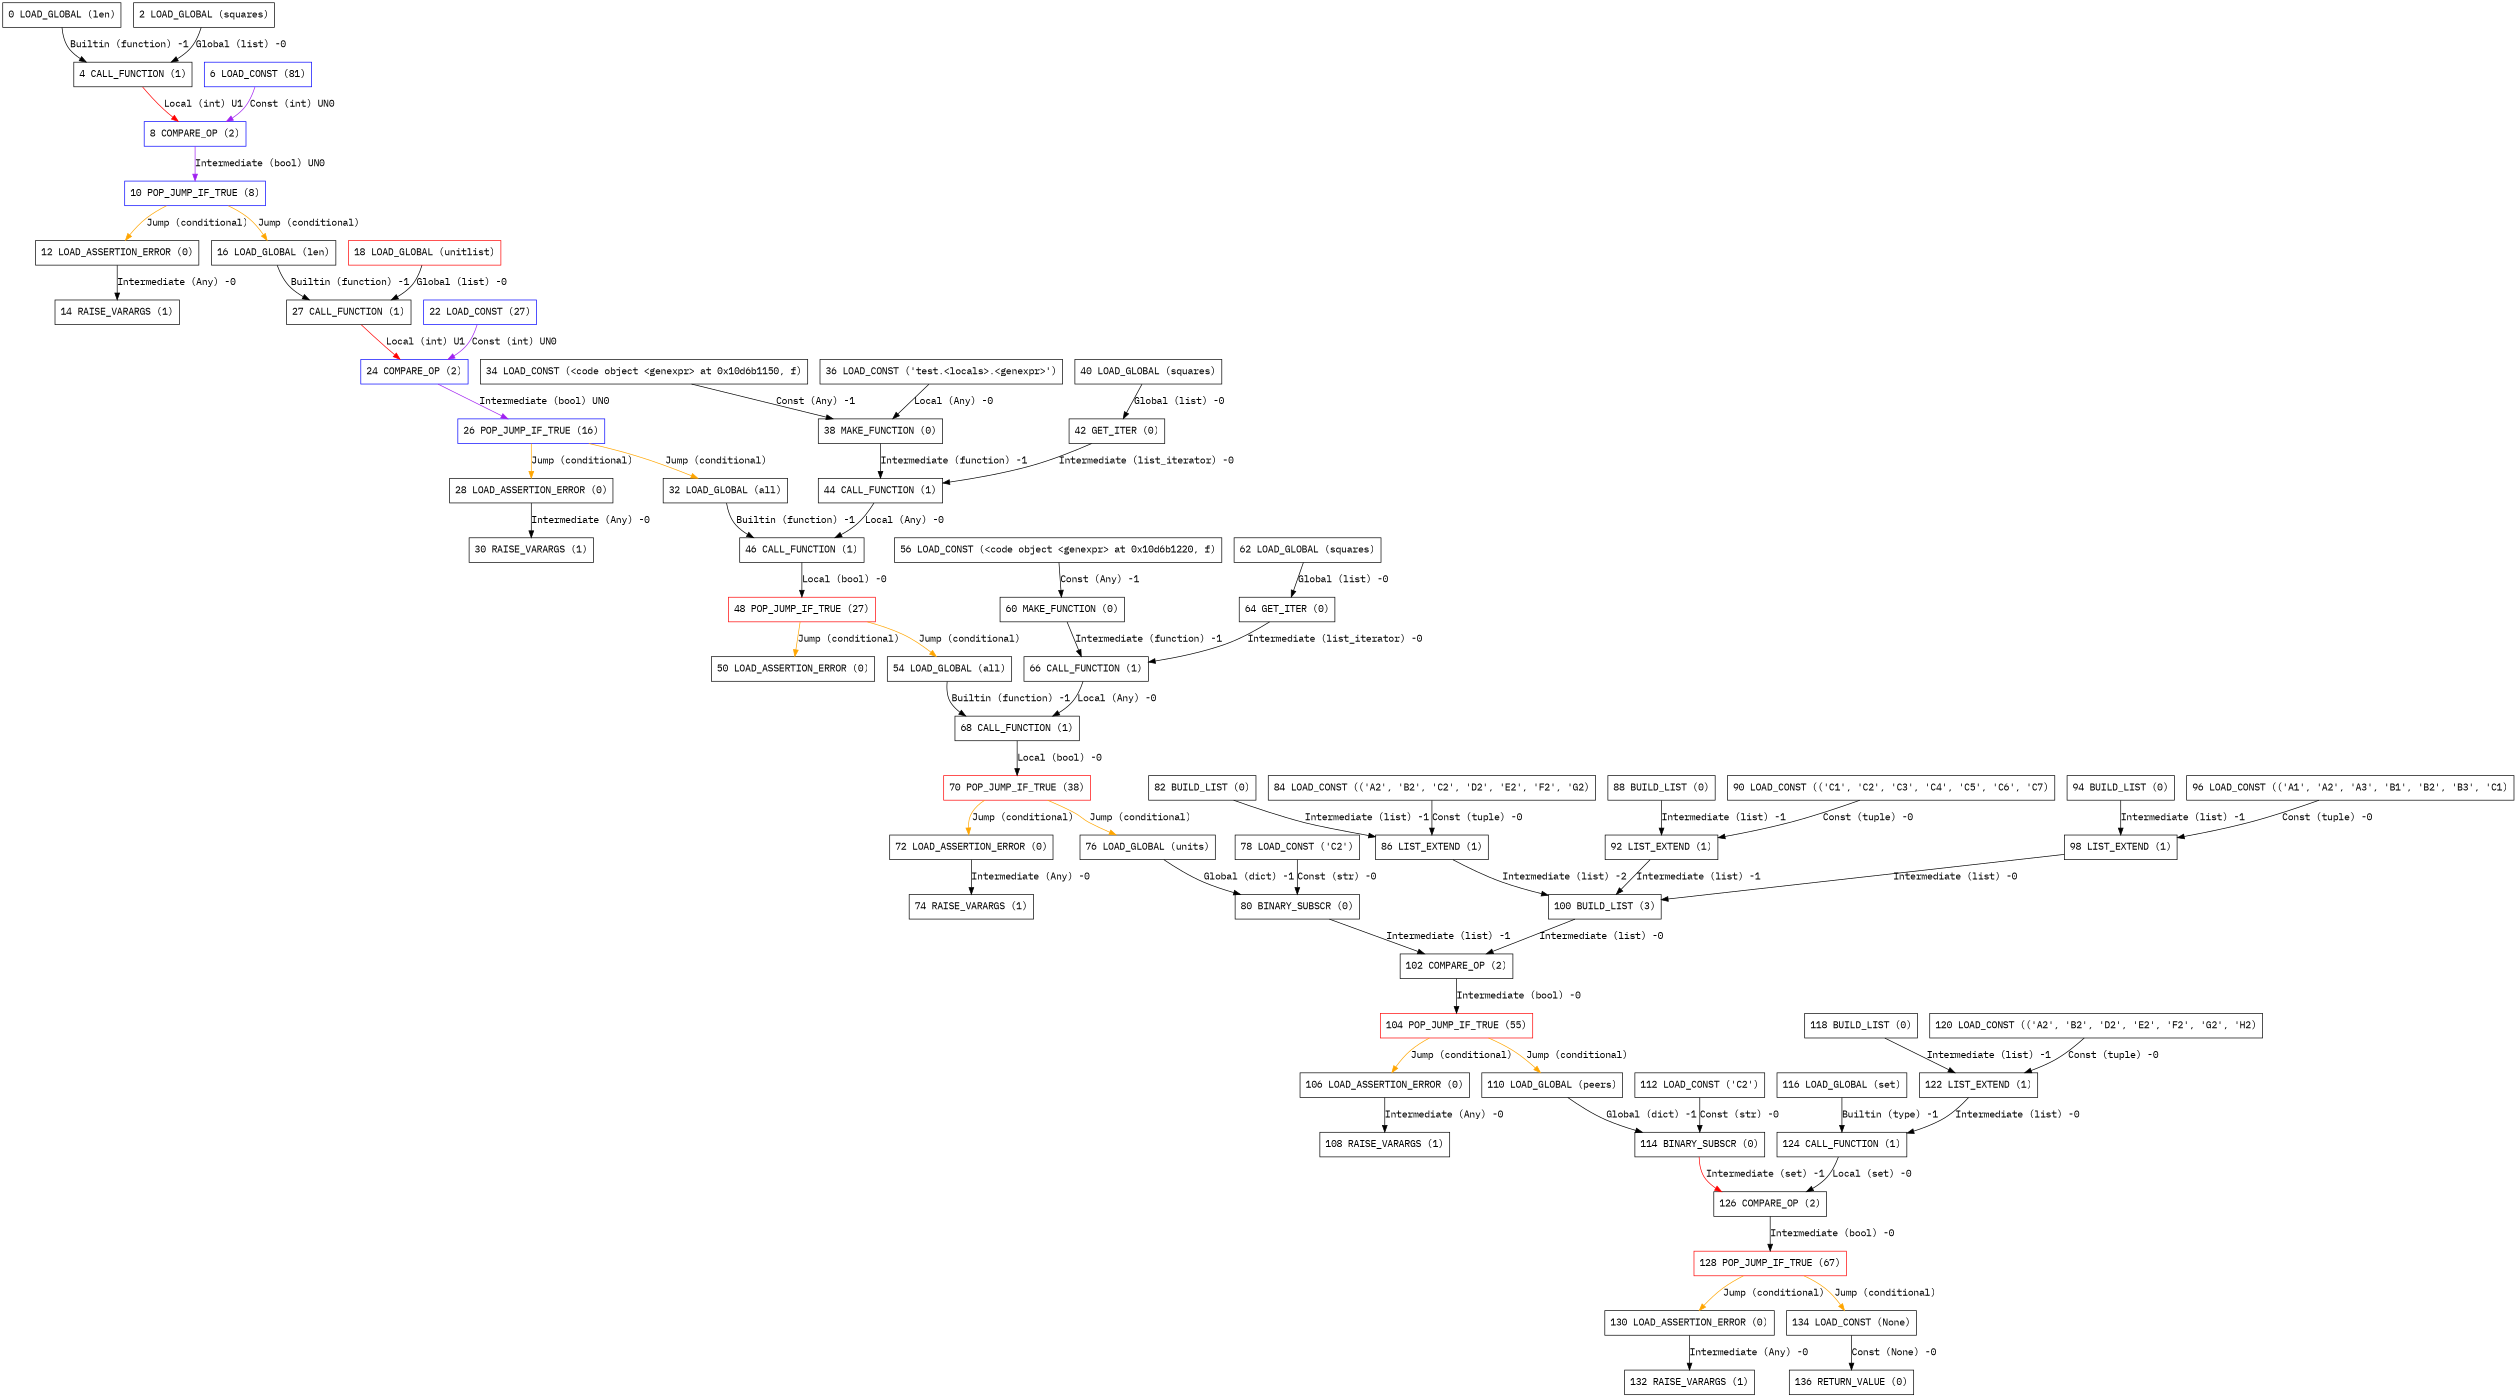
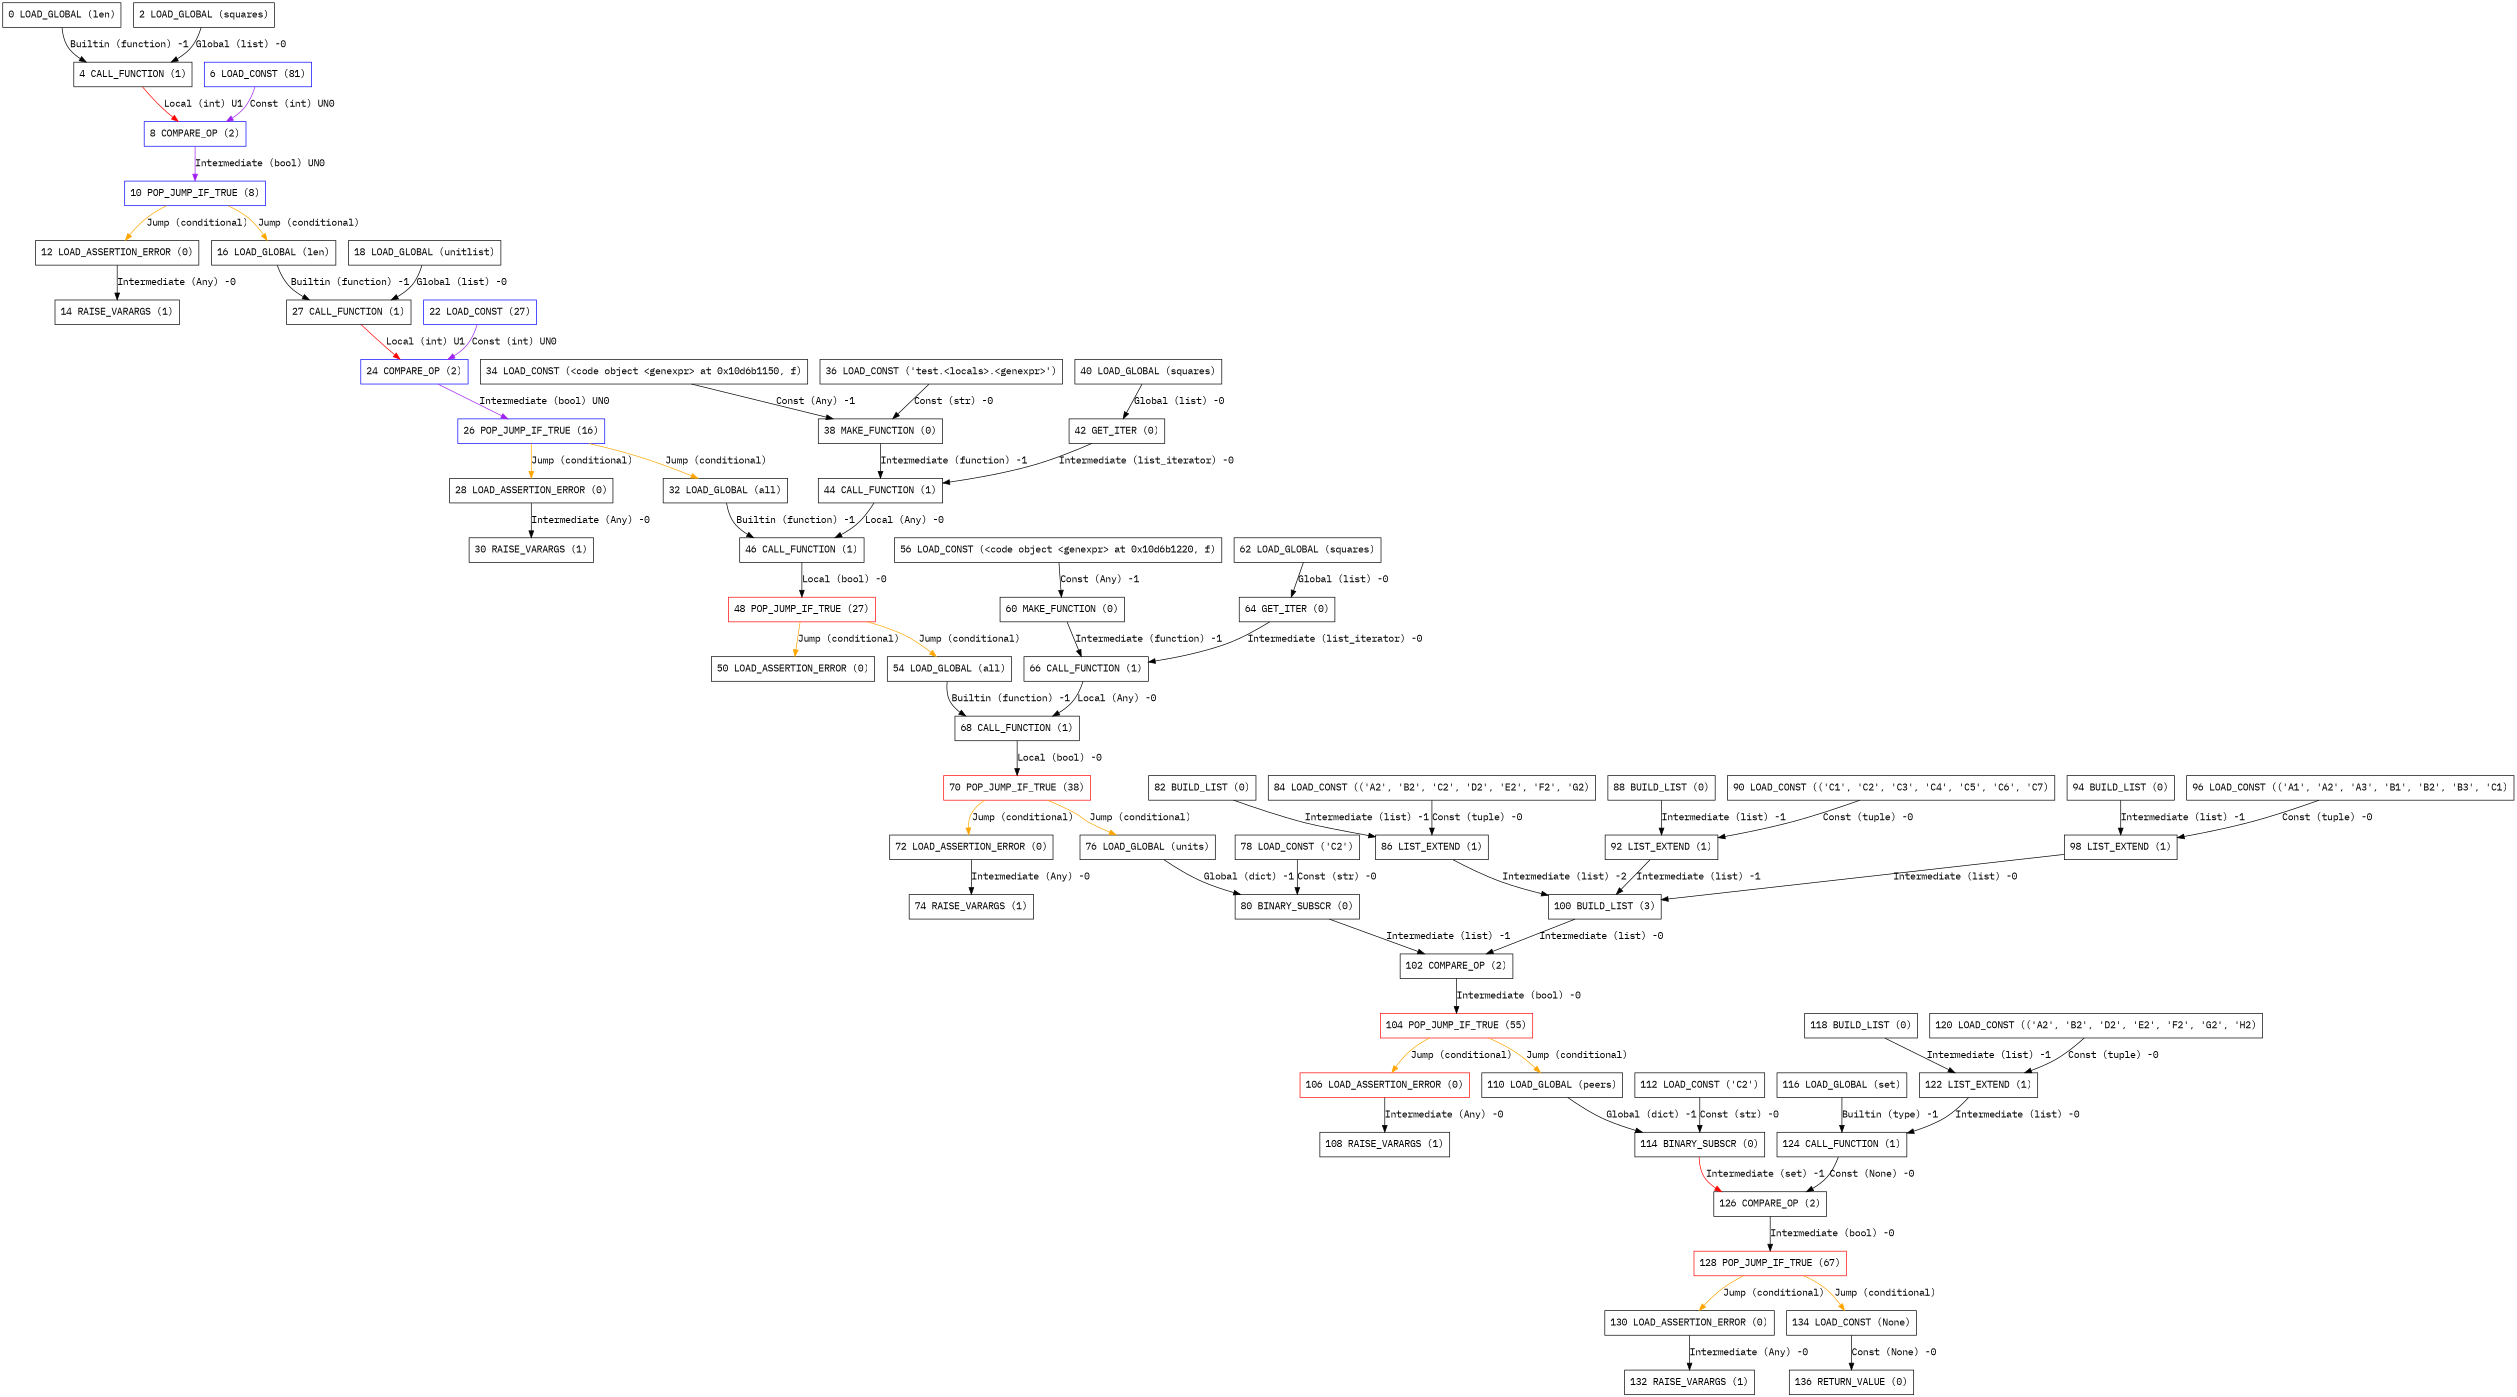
  digraph {
    fontname="IBM Plex Mono"
    node [color=black fontname="IBM Plex Mono" shape=box]
    edge [color=black fontname="IBM Plex Mono"]
    n1 [label="0 LOAD_GLOBAL (len)"]
    n2 [label="4 CALL_FUNCTION (1)"]
    n3 [color=blue label="8 COMPARE_OP (2)"]
    n4 [label="2 LOAD_GLOBAL (squares)"]
    n5 [color=blue label="10 POP_JUMP_IF_TRUE (8)"]
    n6 [color=blue label="6 LOAD_CONST (81)"]
    n7 [label="12 LOAD_ASSERTION_ERROR (0)"]
    n8 [label="16 LOAD_GLOBAL (len)"]
    n9 [label="14 RAISE_VARARGS (1)"]
    n10 [label="27 CALL_FUNCTION (1)"]
    n11 [color=blue label="24 COMPARE_OP (2)"]
-   n12 [color=red label="18 LOAD_GLOBAL (unitlist)"]
+   n12 [label="18 LOAD_GLOBAL (unitlist)"]
    n13 [color=blue label="26 POP_JUMP_IF_TRUE (16)"]
    n14 [color=blue label="22 LOAD_CONST (27)"]
    n15 [label="28 LOAD_ASSERTION_ERROR (0)"]
    n16 [label="32 LOAD_GLOBAL (all)"]
    n17 [label="30 RAISE_VARARGS (1)"]
    n18 [label="46 CALL_FUNCTION (1)"]
    n19 [color=red label="48 POP_JUMP_IF_TRUE (27)"]
    n20 [label="34 LOAD_CONST (<code object <genexpr> at 0x10d6b1150, f)"]
    n21 [label="38 MAKE_FUNCTION (0)"]
    n22 [label="44 CALL_FUNCTION (1)"]
    n23 [label="36 LOAD_CONST ('test.<locals>.<genexpr>')"]
    n24 [label="40 LOAD_GLOBAL (squares)"]
    n25 [label="42 GET_ITER (0)"]
    n26 [label="50 LOAD_ASSERTION_ERROR (0)"]
    n27 [label="54 LOAD_GLOBAL (all)"]
    n28 [label="68 CALL_FUNCTION (1)"]
    n29 [color=red label="70 POP_JUMP_IF_TRUE (38)"]
    n30 [label="56 LOAD_CONST (<code object <genexpr> at 0x10d6b1220, f)"]
    n31 [label="60 MAKE_FUNCTION (0)"]
    n32 [label="66 CALL_FUNCTION (1)"]
    n33 [label="62 LOAD_GLOBAL (squares)"]
    n34 [label="64 GET_ITER (0)"]
    n35 [label="72 LOAD_ASSERTION_ERROR (0)"]
    n36 [label="76 LOAD_GLOBAL (units)"]
    n37 [label="74 RAISE_VARARGS (1)"]
    n38 [label="80 BINARY_SUBSCR (0)"]
    n39 [label="102 COMPARE_OP (2)"]
    n40 [label="78 LOAD_CONST ('C2')"]
    n41 [color=red label="104 POP_JUMP_IF_TRUE (55)"]
    n42 [label="82 BUILD_LIST (0)"]
    n43 [label="86 LIST_EXTEND (1)"]
    n44 [label="100 BUILD_LIST (3)"]
    n45 [label="84 LOAD_CONST (('A2', 'B2', 'C2', 'D2', 'E2', 'F2', 'G2)"]
    n46 [label="88 BUILD_LIST (0)"]
    n47 [label="92 LIST_EXTEND (1)"]
    n48 [label="90 LOAD_CONST (('C1', 'C2', 'C3', 'C4', 'C5', 'C6', 'C7)"]
    n49 [label="94 BUILD_LIST (0)"]
    n50 [label="98 LIST_EXTEND (1)"]
    n51 [label="96 LOAD_CONST (('A1', 'A2', 'A3', 'B1', 'B2', 'B3', 'C1)"]
-   n52 [label="106 LOAD_ASSERTION_ERROR (0)"]
+   n52 [color=red label="106 LOAD_ASSERTION_ERROR (0)"]
    n53 [label="110 LOAD_GLOBAL (peers)"]
    n54 [label="108 RAISE_VARARGS (1)"]
    n55 [label="114 BINARY_SUBSCR (0)"]
    n56 [label="126 COMPARE_OP (2)"]
    n57 [label="112 LOAD_CONST ('C2')"]
    n58 [color=red label="128 POP_JUMP_IF_TRUE (67)"]
    n59 [label="116 LOAD_GLOBAL (set)"]
    n60 [label="124 CALL_FUNCTION (1)"]
    n61 [label="118 BUILD_LIST (0)"]
    n62 [label="122 LIST_EXTEND (1)"]
    n63 [label="120 LOAD_CONST (('A2', 'B2', 'D2', 'E2', 'F2', 'G2', 'H2)"]
    n64 [label="130 LOAD_ASSERTION_ERROR (0)"]
    n65 [label="134 LOAD_CONST (None)"]
    n66 [label="132 RAISE_VARARGS (1)"]
    n67 [label="136 RETURN_VALUE (0)"]
    n1 -> n2 [label="Builtin (function) -1"]
    n2 -> n3 [color=red label="Local (int) U1"]
    n3 -> n5 [color=purple label="Intermediate (bool) UN0"]
    n4 -> n2 [label="Global (list) -0"]
    n5 -> n7 [color=orange label="Jump (conditional)"]
    n5 -> n8 [color=orange label="Jump (conditional)"]
    n6 -> n3 [color=purple label="Const (int) UN0"]
    n7 -> n9 [label="Intermediate (Any) -0"]
    n8 -> n10 [label="Builtin (function) -1"]
    n10 -> n11 [color=red label="Local (int) U1"]
    n11 -> n13 [color=purple label="Intermediate (bool) UN0"]
    n12 -> n10 [label="Global (list) -0"]
    n13 -> n15 [color=orange label="Jump (conditional)"]
    n13 -> n16 [color=orange label="Jump (conditional)"]
    n14 -> n11 [color=purple label="Const (int) UN0"]
    n15 -> n17 [label="Intermediate (Any) -0"]
    n16 -> n18 [label="Builtin (function) -1"]
    n18 -> n19 [label="Local (bool) -0"]
    n19 -> n26 [color=orange label="Jump (conditional)"]
    n19 -> n27 [color=orange label="Jump (conditional)"]
    n20 -> n21 [label="Const (Any) -1"]
    n21 -> n22 [label="Intermediate (function) -1"]
    n22 -> n18 [label="Local (Any) -0"]
-   n23 -> n21 [label="Local (Any) -0"]
+   n23 -> n21 [label="Const (str) -0"]
    n24 -> n25 [label="Global (list) -0"]
    n25 -> n22 [label="Intermediate (list_iterator) -0"]
    n27 -> n28 [label="Builtin (function) -1"]
    n28 -> n29 [label="Local (bool) -0"]
    n29 -> n35 [color=orange label="Jump (conditional)"]
    n29 -> n36 [color=orange label="Jump (conditional)"]
    n30 -> n31 [label="Const (Any) -1"]
    n31 -> n32 [label="Intermediate (function) -1"]
    n32 -> n28 [label="Local (Any) -0"]
    n33 -> n34 [label="Global (list) -0"]
    n34 -> n32 [label="Intermediate (list_iterator) -0"]
    n35 -> n37 [label="Intermediate (Any) -0"]
    n36 -> n38 [label="Global (dict) -1"]
    n38 -> n39 [label="Intermediate (list) -1"]
    n39 -> n41 [label="Intermediate (bool) -0"]
    n40 -> n38 [label="Const (str) -0"]
    n41 -> n52 [color=orange label="Jump (conditional)"]
    n41 -> n53 [color=orange label="Jump (conditional)"]
    n42 -> n43 [label="Intermediate (list) -1"]
    n43 -> n44 [label="Intermediate (list) -2"]
    n44 -> n39 [label="Intermediate (list) -0"]
    n45 -> n43 [label="Const (tuple) -0"]
    n46 -> n47 [label="Intermediate (list) -1"]
    n47 -> n44 [label="Intermediate (list) -1"]
    n48 -> n47 [label="Const (tuple) -0"]
    n49 -> n50 [label="Intermediate (list) -1"]
    n50 -> n44 [label="Intermediate (list) -0"]
    n51 -> n50 [label="Const (tuple) -0"]
    n52 -> n54 [label="Intermediate (Any) -0"]
    n53 -> n55 [label="Global (dict) -1"]
    n55 -> n56 [color=red label="Intermediate (set) -1"]
    n56 -> n58 [label="Intermediate (bool) -0"]
    n57 -> n55 [label="Const (str) -0"]
    n58 -> n64 [color=orange label="Jump (conditional)"]
    n58 -> n65 [color=orange label="Jump (conditional)"]
    n59 -> n60 [label="Builtin (type) -1"]
-   n60 -> n56 [label="Local (set) -0"]
+   n60 -> n56 [label="Const (None) -0"]
    n61 -> n62 [label="Intermediate (list) -1"]
    n62 -> n60 [label="Intermediate (list) -0"]
    n63 -> n62 [label="Const (tuple) -0"]
    n64 -> n66 [label="Intermediate (Any) -0"]
    n65 -> n67 [label="Const (None) -0"]
  }
